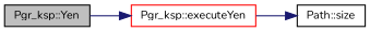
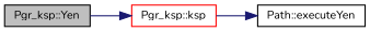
  digraph {
    fontname=Nunito
    rankdir=LR
    node [color=black fillcolor=white fontname=Nunito fontsize=10 shape=record style=filled]
    edge [color=midnightblue fontname=Nunito fontsize=10 labelfontname=Helvetica labelfontsize=10 style=solid]
    n1 [fillcolor=grey75 fontcolor=black height=0.2 label="Pgr_ksp::Yen" width=0.4]
-   n2 [color=red height=0.2 label="Pgr_ksp::executeYen" width=0.4]
-   n3 [height=0.2 label="Path::size" width=0.4]
+   n2 [color=red height=0.2 label="Pgr_ksp::ksp" width=0.4]
+   n3 [height=0.2 label="Path::executeYen" width=0.4]
    n1 -> n2
    n2 -> n3
  }
